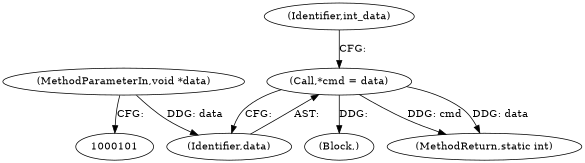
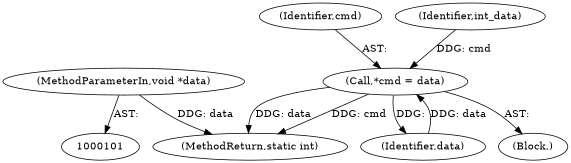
  digraph {
    n1 [label="(Call,*cmd = data)"]
    n2 [label="(Block,)"]
    n3 [label="(Identifier,data)"]
    n4 [label="(MethodReturn,static int)"]
    n5 [label="(MethodParameterIn,void *data)"]
    1000101
+   n7 [label="(Identifier,cmd)"]
    n8 [label="(Identifier,int_data)"]
-   n1 -> n2 [label="DDG: "]
-   n1 -> n3 [label="CFG: "]
+   n1 -> n2 [label="AST: "]
+   n1 -> n3 [label="DDG: "]
    n1 -> n4 [label="DDG: cmd"]
    n1 -> n4 [label="DDG: data"]
-   n3 -> n1 [label="AST: "]
-   n5 -> n3 [label="DDG: data"]
-   n5 -> 1000101 [label="CFG: "]
-   n8 -> n1 [label="CFG: "]
+   n3 -> n1 [label="DDG: data"]
+   n5 -> n4 [label="DDG: data"]
+   n5 -> 1000101 [label="AST: "]
+   n7 -> n1 [label="AST: "]
+   n8 -> n1 [label="DDG: cmd"]
  }
